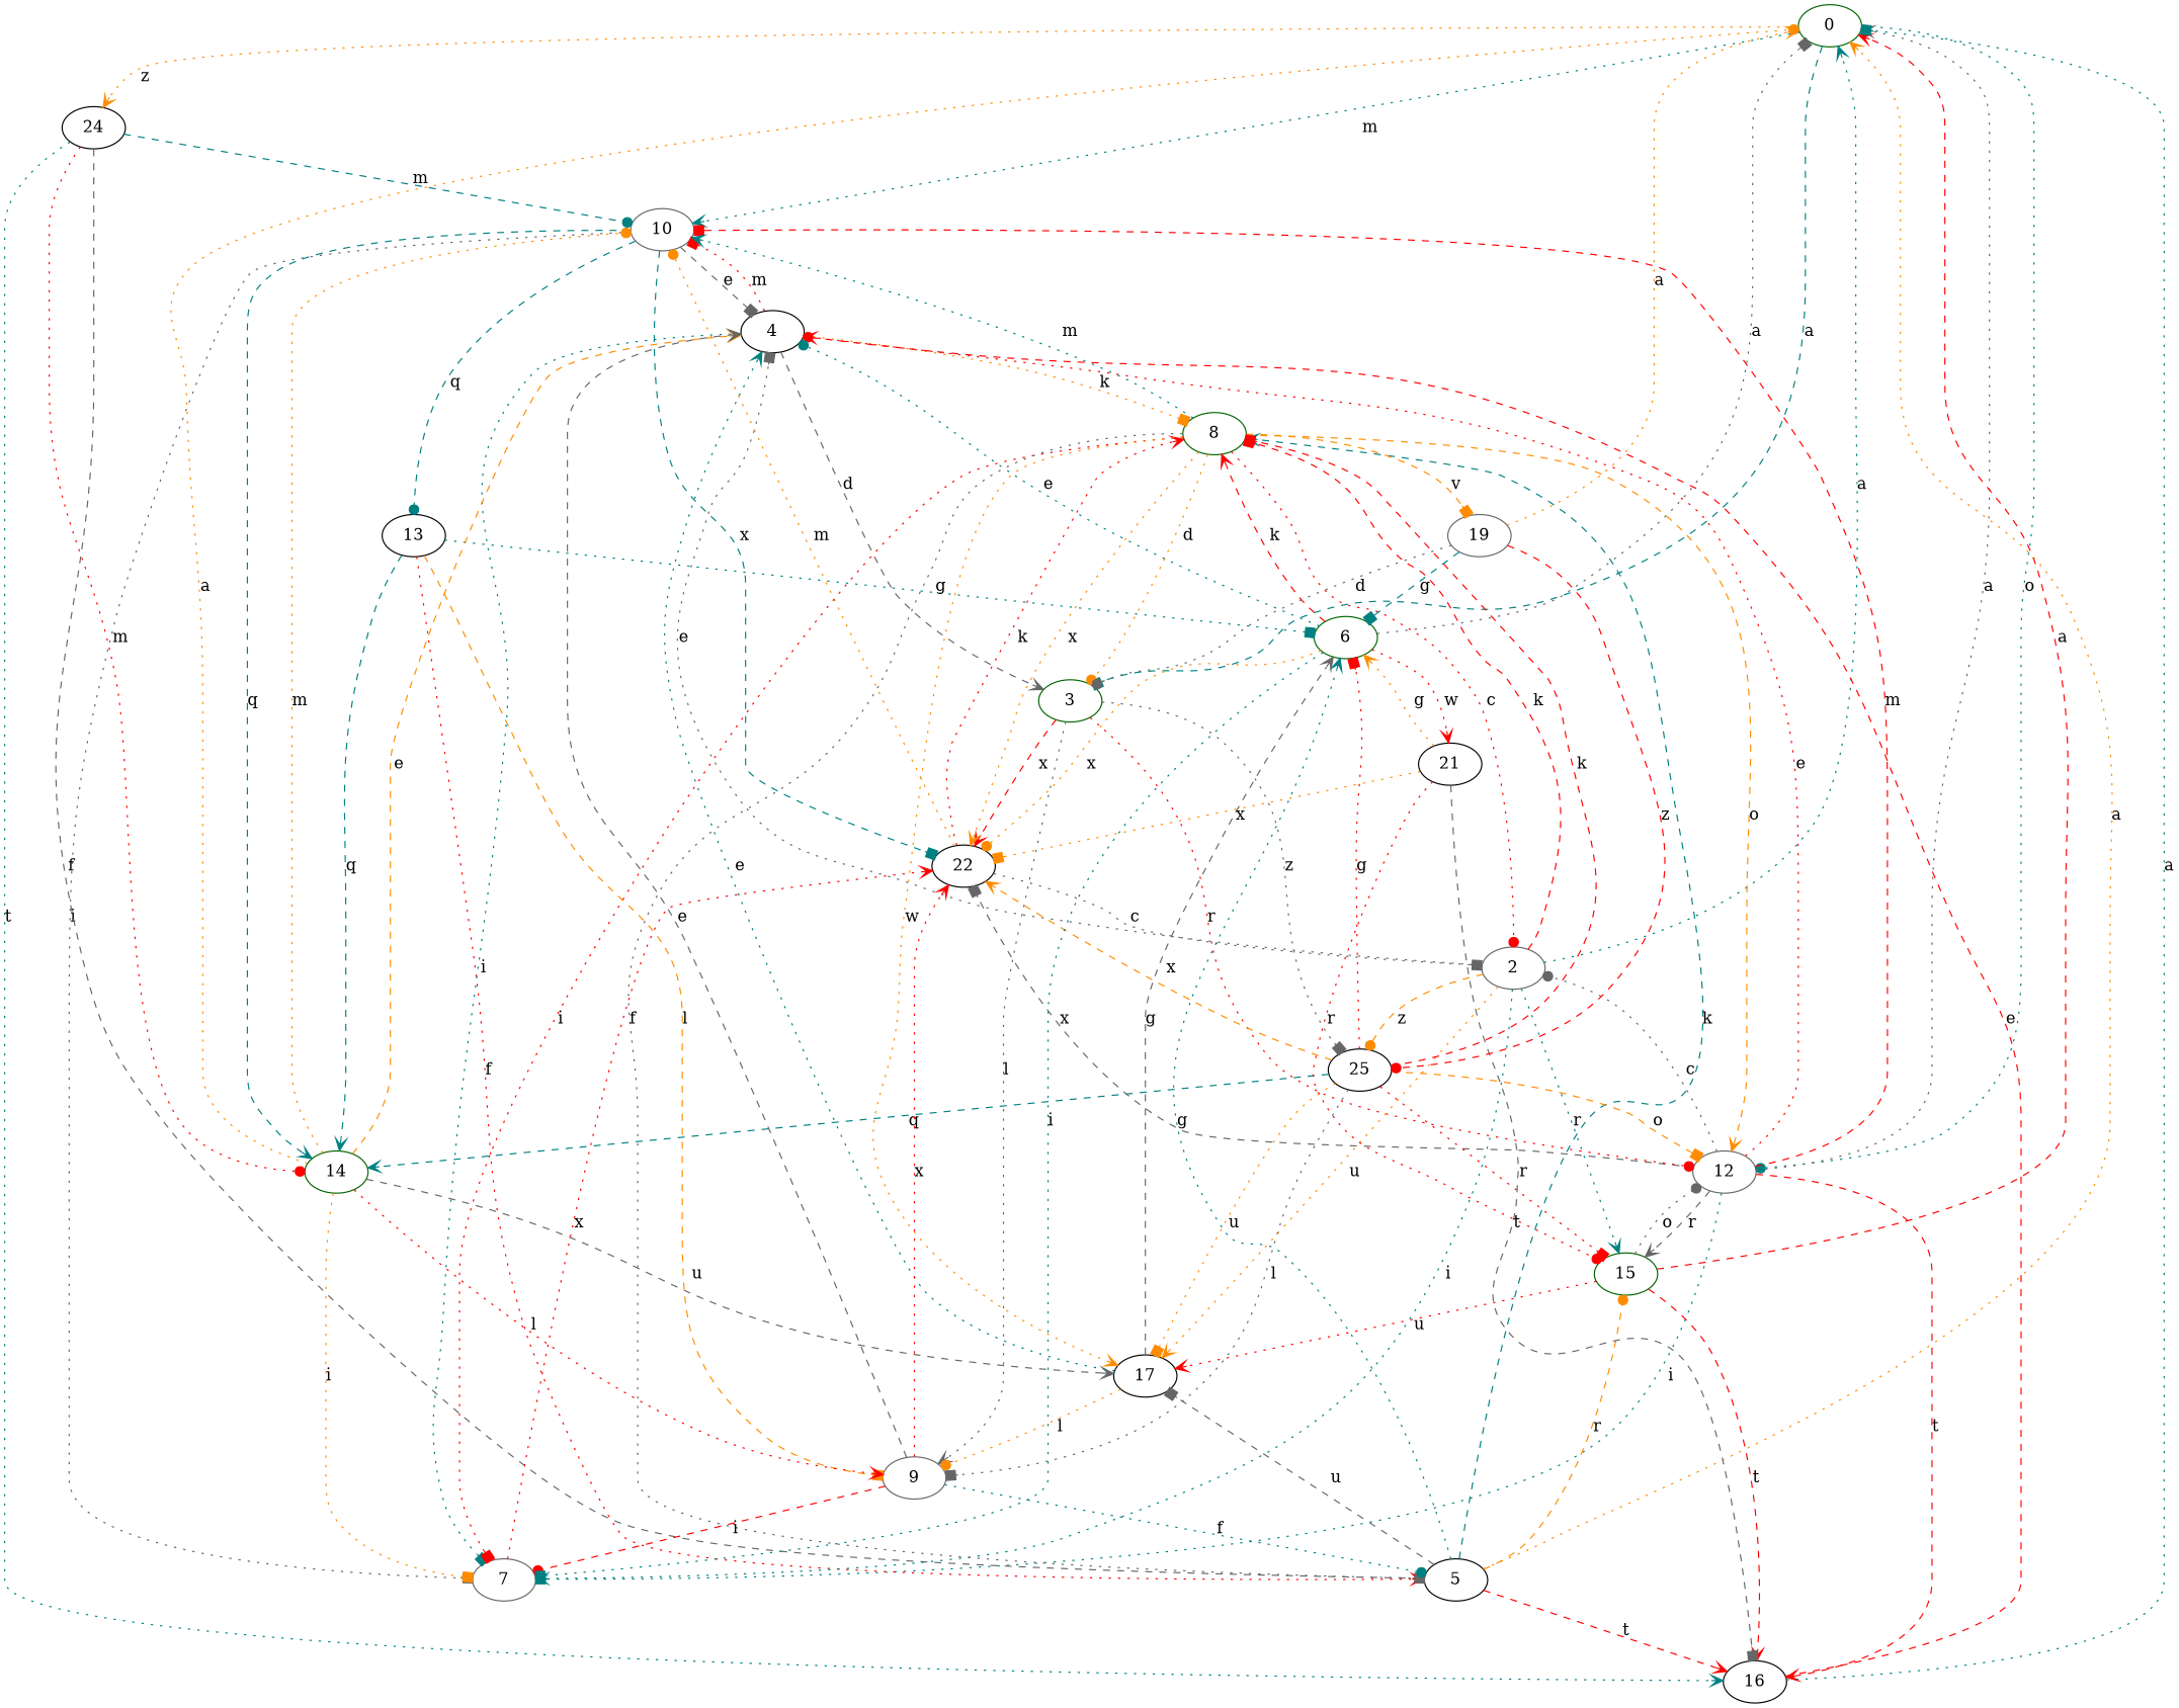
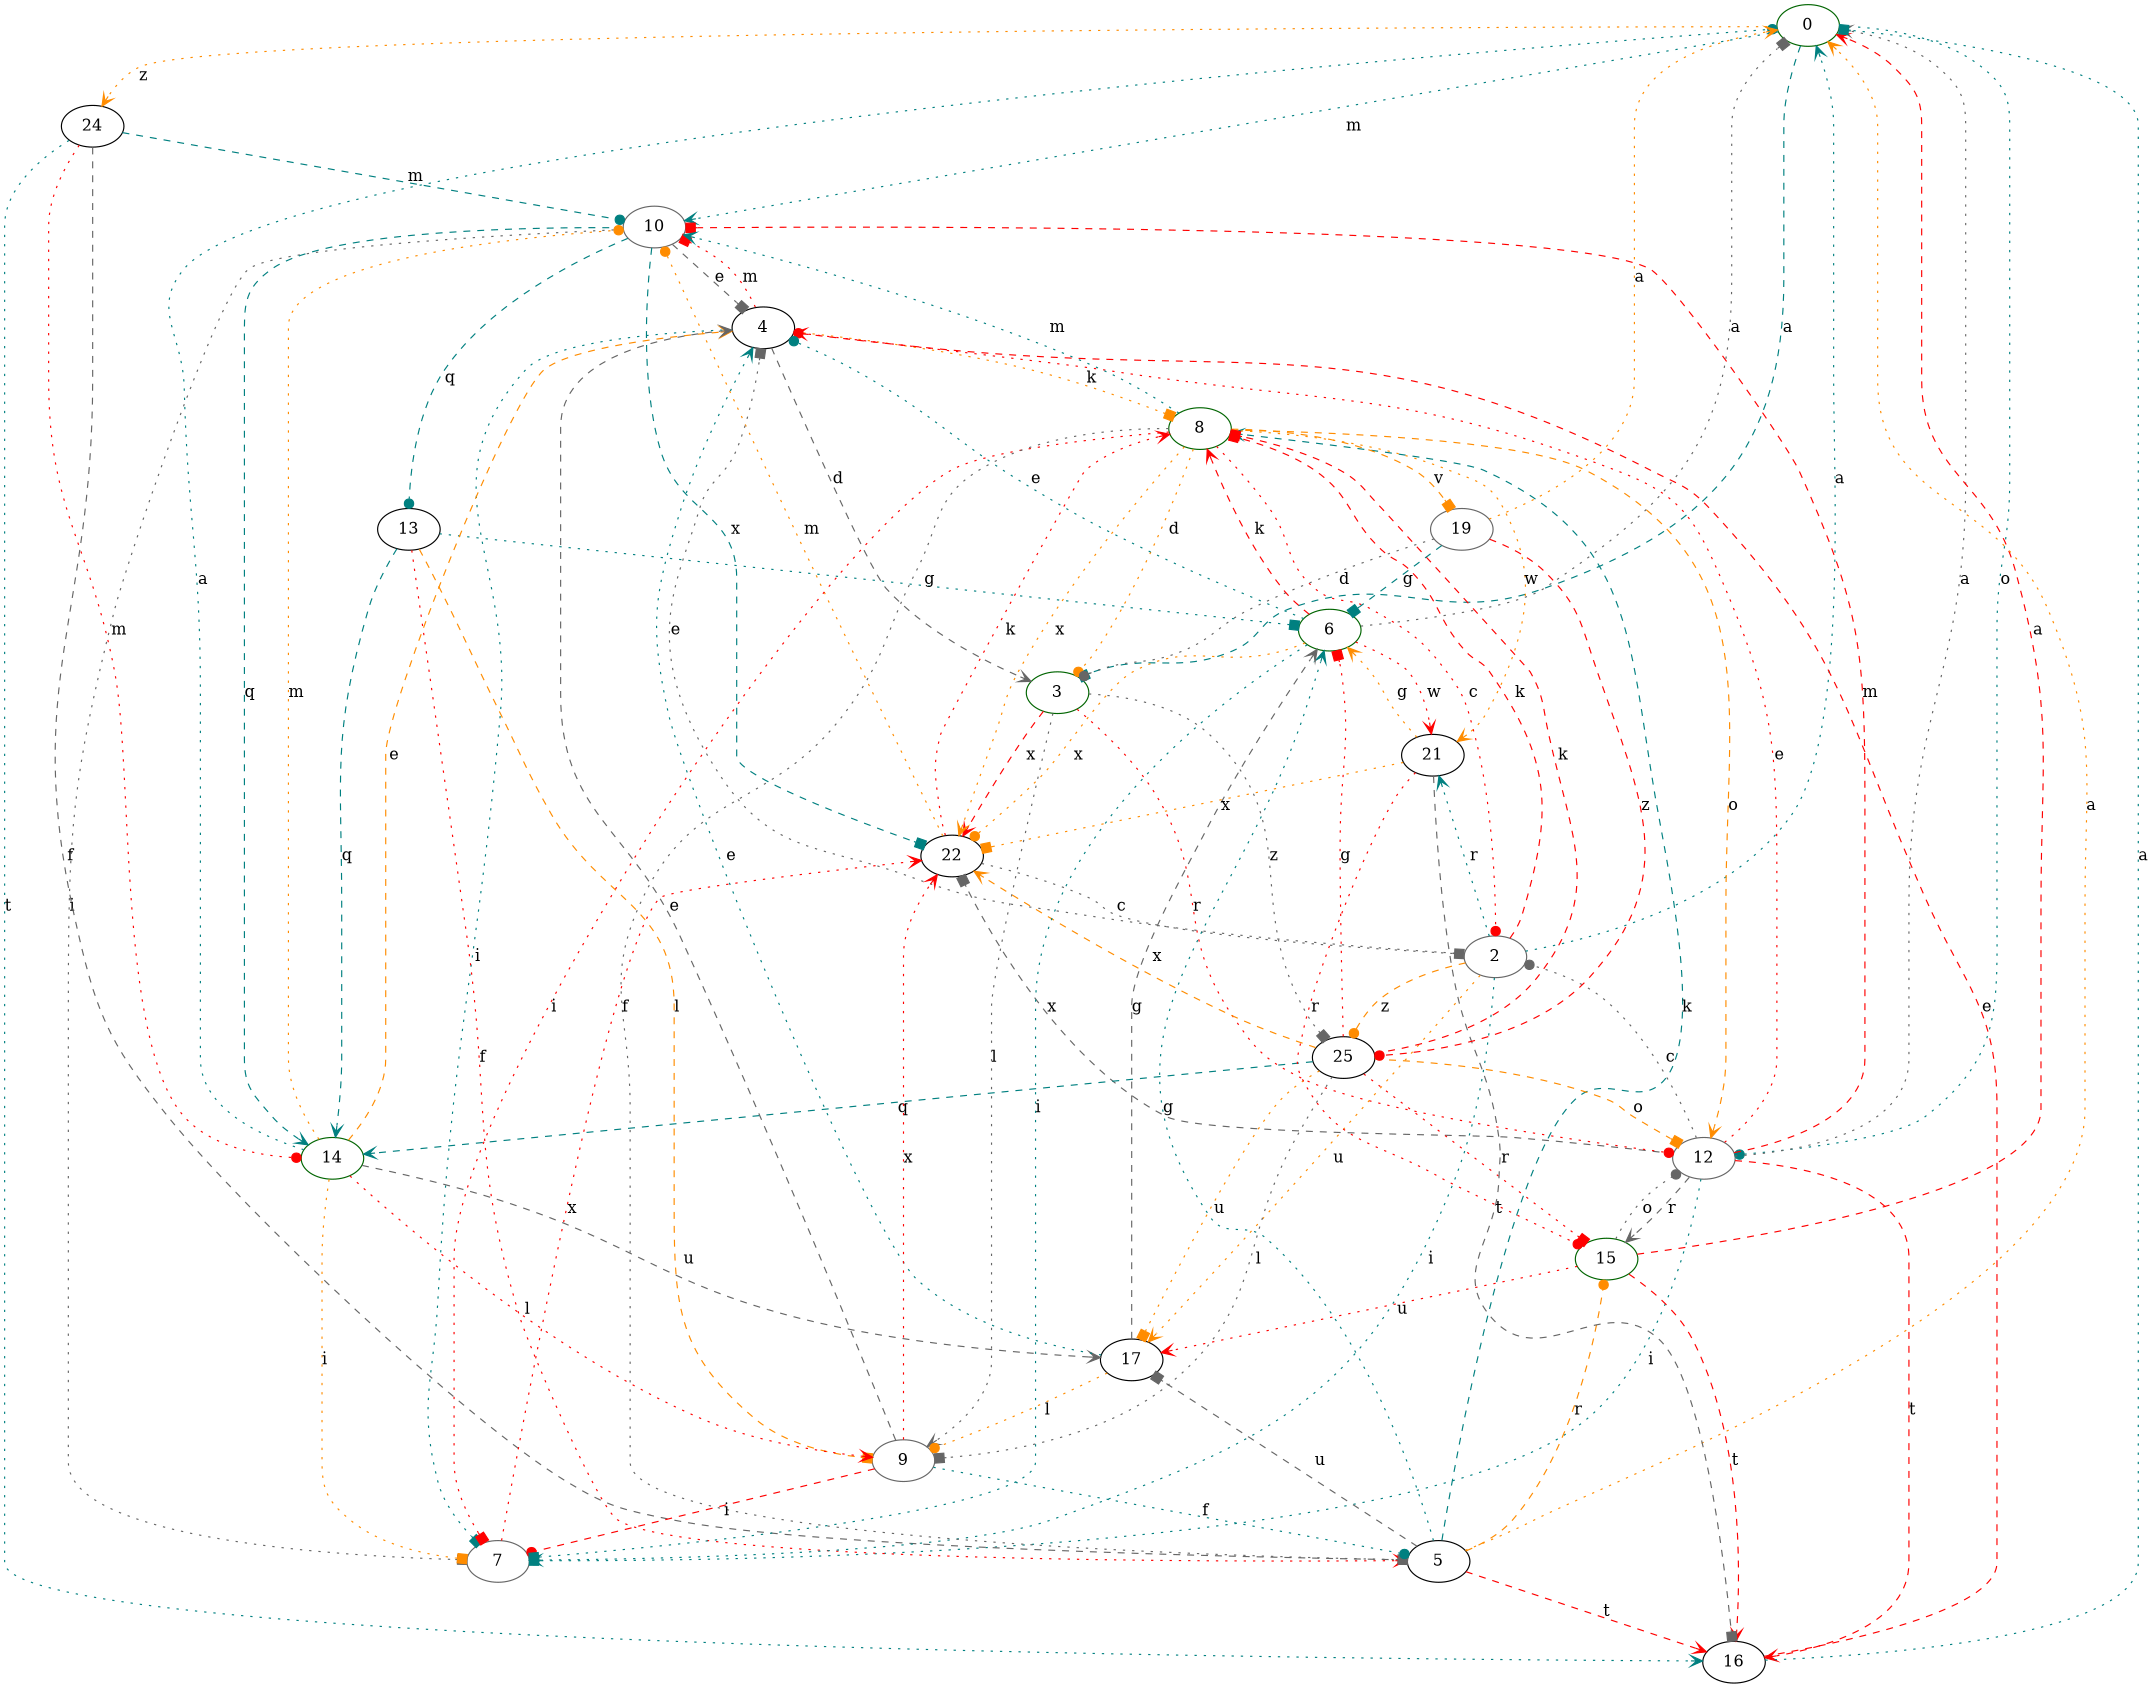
  strict digraph {
    node [color=black]
    edge [arrowhead=vee color=red style=dotted]
    0 [color=darkgreen]
    10 [color=gray40]
    12 [color=gray40]
    24
    3 [color=darkgreen]
    4
    7 [color=gray40]
    22
    13
    14 [color=darkgreen]
    2 [color=gray40]
    15 [color=darkgreen]
    16
    5
    8 [color=darkgreen]
    17
    25
    21
    19 [color=gray40]
    9 [color=gray40]
    6 [color=darkgreen]
    0 -> 10 [color=teal label=m]
    0 -> 12 [arrowhead=dot color=teal label=o]
    0 -> 24 [color=darkorange label=z]
    0 -> 3 [arrowhead=box color=teal label=a style=dashed]
    10 -> 4 [arrowhead=box color=gray40 label=e style=dashed]
    10 -> 7 [arrowhead=box color=gray40 label=i]
    10 -> 22 [arrowhead=box color=teal label=x style=dashed]
    10 -> 13 [arrowhead=dot color=teal label=q style=dashed]
    10 -> 14 [color=teal label=q style=dashed]
    12 -> 0 [color=gray40 label=a]
    12 -> 10 [arrowhead=box label=m style=dashed]
    12 -> 4 [label=e]
    12 -> 7 [arrowhead=box color=teal label=i]
    12 -> 22 [arrowhead=box color=gray40 label=x style=dashed]
    12 -> 2 [arrowhead=dot color=gray40 label=c]
    12 -> 15 [color=gray40 label=r style=dashed]
    12 -> 16 [label=t style=dashed]
    24 -> 10 [arrowhead=dot color=teal label=m style=dashed]
    24 -> 14 [arrowhead=dot label=m]
    24 -> 16 [color=teal label=t]
    24 -> 5 [arrowhead=box color=gray40 label=f style=dashed]
    3 -> 12 [arrowhead=dot label=r]
    3 -> 22 [label=x style=dashed]
    3 -> 25 [arrowhead=box color=gray40 label=z]
    3 -> 9 [color=gray40 label=l]
    4 -> 10 [arrowhead=box label=m]
    4 -> 3 [color=gray40 label=d style=dashed]
    4 -> 7 [arrowhead=box color=teal label=i]
    4 -> 8 [arrowhead=box color=darkorange label=k]
    7 -> 22 [label=x]
    22 -> 10 [arrowhead=dot color=darkorange label=m]
    22 -> 2 [arrowhead=box color=gray40 label=c]
    22 -> 8 [label=k]
    13 -> 14 [color=teal label=q style=dashed]
    13 -> 5 [label=f]
    13 -> 9 [arrowhead=box color=darkorange label=l style=dashed]
    13 -> 6 [arrowhead=box color=teal label=g]
-   14 -> 0 [arrowhead=dot color=darkorange label=a]
+   14 -> 0 [arrowhead=dot color=teal label=a]
    14 -> 10 [arrowhead=dot color=darkorange label=m]
    14 -> 4 [color=darkorange label=e style=dashed]
    14 -> 7 [arrowhead=box color=darkorange label=i]
    14 -> 17 [color=gray40 label=u style=dashed]
    14 -> 9 [label=l]
    2 -> 0 [color=teal label=a]
    2 -> 4 [arrowhead=box color=gray40 label=e]
    2 -> 7 [color=teal label=i]
-   2 -> 15 [color=teal label=r]
+   2 -> 21 [color=teal label=r]
    2 -> 8 [arrowhead=box label=k style=dashed]
    2 -> 17 [color=darkorange label=u]
    2 -> 25 [arrowhead=dot color=darkorange label=z style=dashed]
    15 -> 0 [label=a style=dashed]
    15 -> 12 [arrowhead=dot color=gray40 label=o]
    15 -> 16 [label=t style=dashed]
    15 -> 17 [label=u]
    16 -> 0 [arrowhead=box color=teal label=a]
    16 -> 4 [arrowhead=dot label=e style=dashed]
    5 -> 0 [color=darkorange label=a]
    5 -> 15 [arrowhead=dot color=darkorange label=r style=dashed]
    5 -> 16 [label=t style=dashed]
    5 -> 8 [color=teal label=k style=dashed]
    5 -> 17 [arrowhead=box color=gray40 label=u style=dashed]
    5 -> 6 [color=teal label=g]
    8 -> 10 [color=teal label=m]
    8 -> 12 [color=darkorange label=o style=dashed]
    8 -> 3 [arrowhead=dot color=darkorange label=d]
    8 -> 7 [arrowhead=box label=i]
    8 -> 22 [color=darkorange label=x]
    8 -> 2 [arrowhead=dot label=c]
    8 -> 5 [arrowhead=box color=gray40 label=f]
-   8 -> 17 [color=darkorange label=w]
+   8 -> 21 [color=darkorange label=w]
    8 -> 19 [arrowhead=box color=darkorange label=v style=dashed]
    17 -> 4 [color=teal label=e]
    17 -> 9 [arrowhead=dot color=darkorange label=l]
    17 -> 6 [color=gray40 label=g style=dashed]
    25 -> 12 [arrowhead=box color=darkorange label=o style=dashed]
    25 -> 22 [color=darkorange label=x style=dashed]
    25 -> 14 [color=teal label=q style=dashed]
    25 -> 15 [arrowhead=box label=r]
    25 -> 8 [arrowhead=box label=k style=dashed]
    25 -> 17 [arrowhead=box color=darkorange label=u]
    25 -> 9 [arrowhead=box color=gray40 label=l]
    25 -> 6 [arrowhead=box label=g]
    21 -> 22 [arrowhead=box color=darkorange label=x]
    21 -> 15 [arrowhead=dot label=r]
    21 -> 16 [arrowhead=box color=gray40 label=t style=dashed]
    21 -> 6 [color=darkorange label=g]
    19 -> 0 [color=darkorange label=a]
    19 -> 3 [arrowhead=dot color=gray40 label=d]
    19 -> 25 [arrowhead=dot label=z style=dashed]
    19 -> 6 [arrowhead=box color=teal label=g style=dashed]
    9 -> 4 [color=gray40 label=e style=dashed]
    9 -> 7 [arrowhead=dot label=i style=dashed]
    9 -> 22 [label=x]
    9 -> 5 [arrowhead=dot color=teal label=f]
    6 -> 0 [arrowhead=box color=gray40 label=a]
    6 -> 4 [arrowhead=dot color=teal label=e]
    6 -> 7 [arrowhead=box color=teal label=i]
    6 -> 22 [arrowhead=dot color=darkorange label=x]
    6 -> 8 [label=k style=dashed]
    6 -> 21 [label=w]
  }
